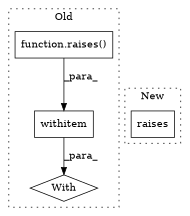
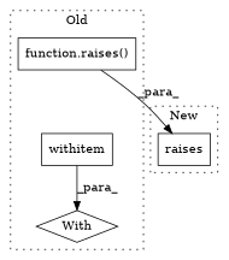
  digraph {
    node [shape=box]
    n1 [a=75 l="7,1" label="function.raises()" s="1947,1964"]
    n2 [a=39 l="5,22" label=With s="1942,1953" shape=diamond]
    n3 [a=49 l=6 label=withitem s=1947]
    n4 [a=65 l=7 label=raises s=2089]
    subgraph cluster_1 {
      label=Old
      style=dotted
      n1
      n2
      n3
    }
    subgraph cluster_2 {
      label=New
      style=dotted
      n4
    }
-   n1 -> n3 [label=_para_]
+   n1 -> n4 [label=_para_]
    n3 -> n2 [label=_para_]
  }
